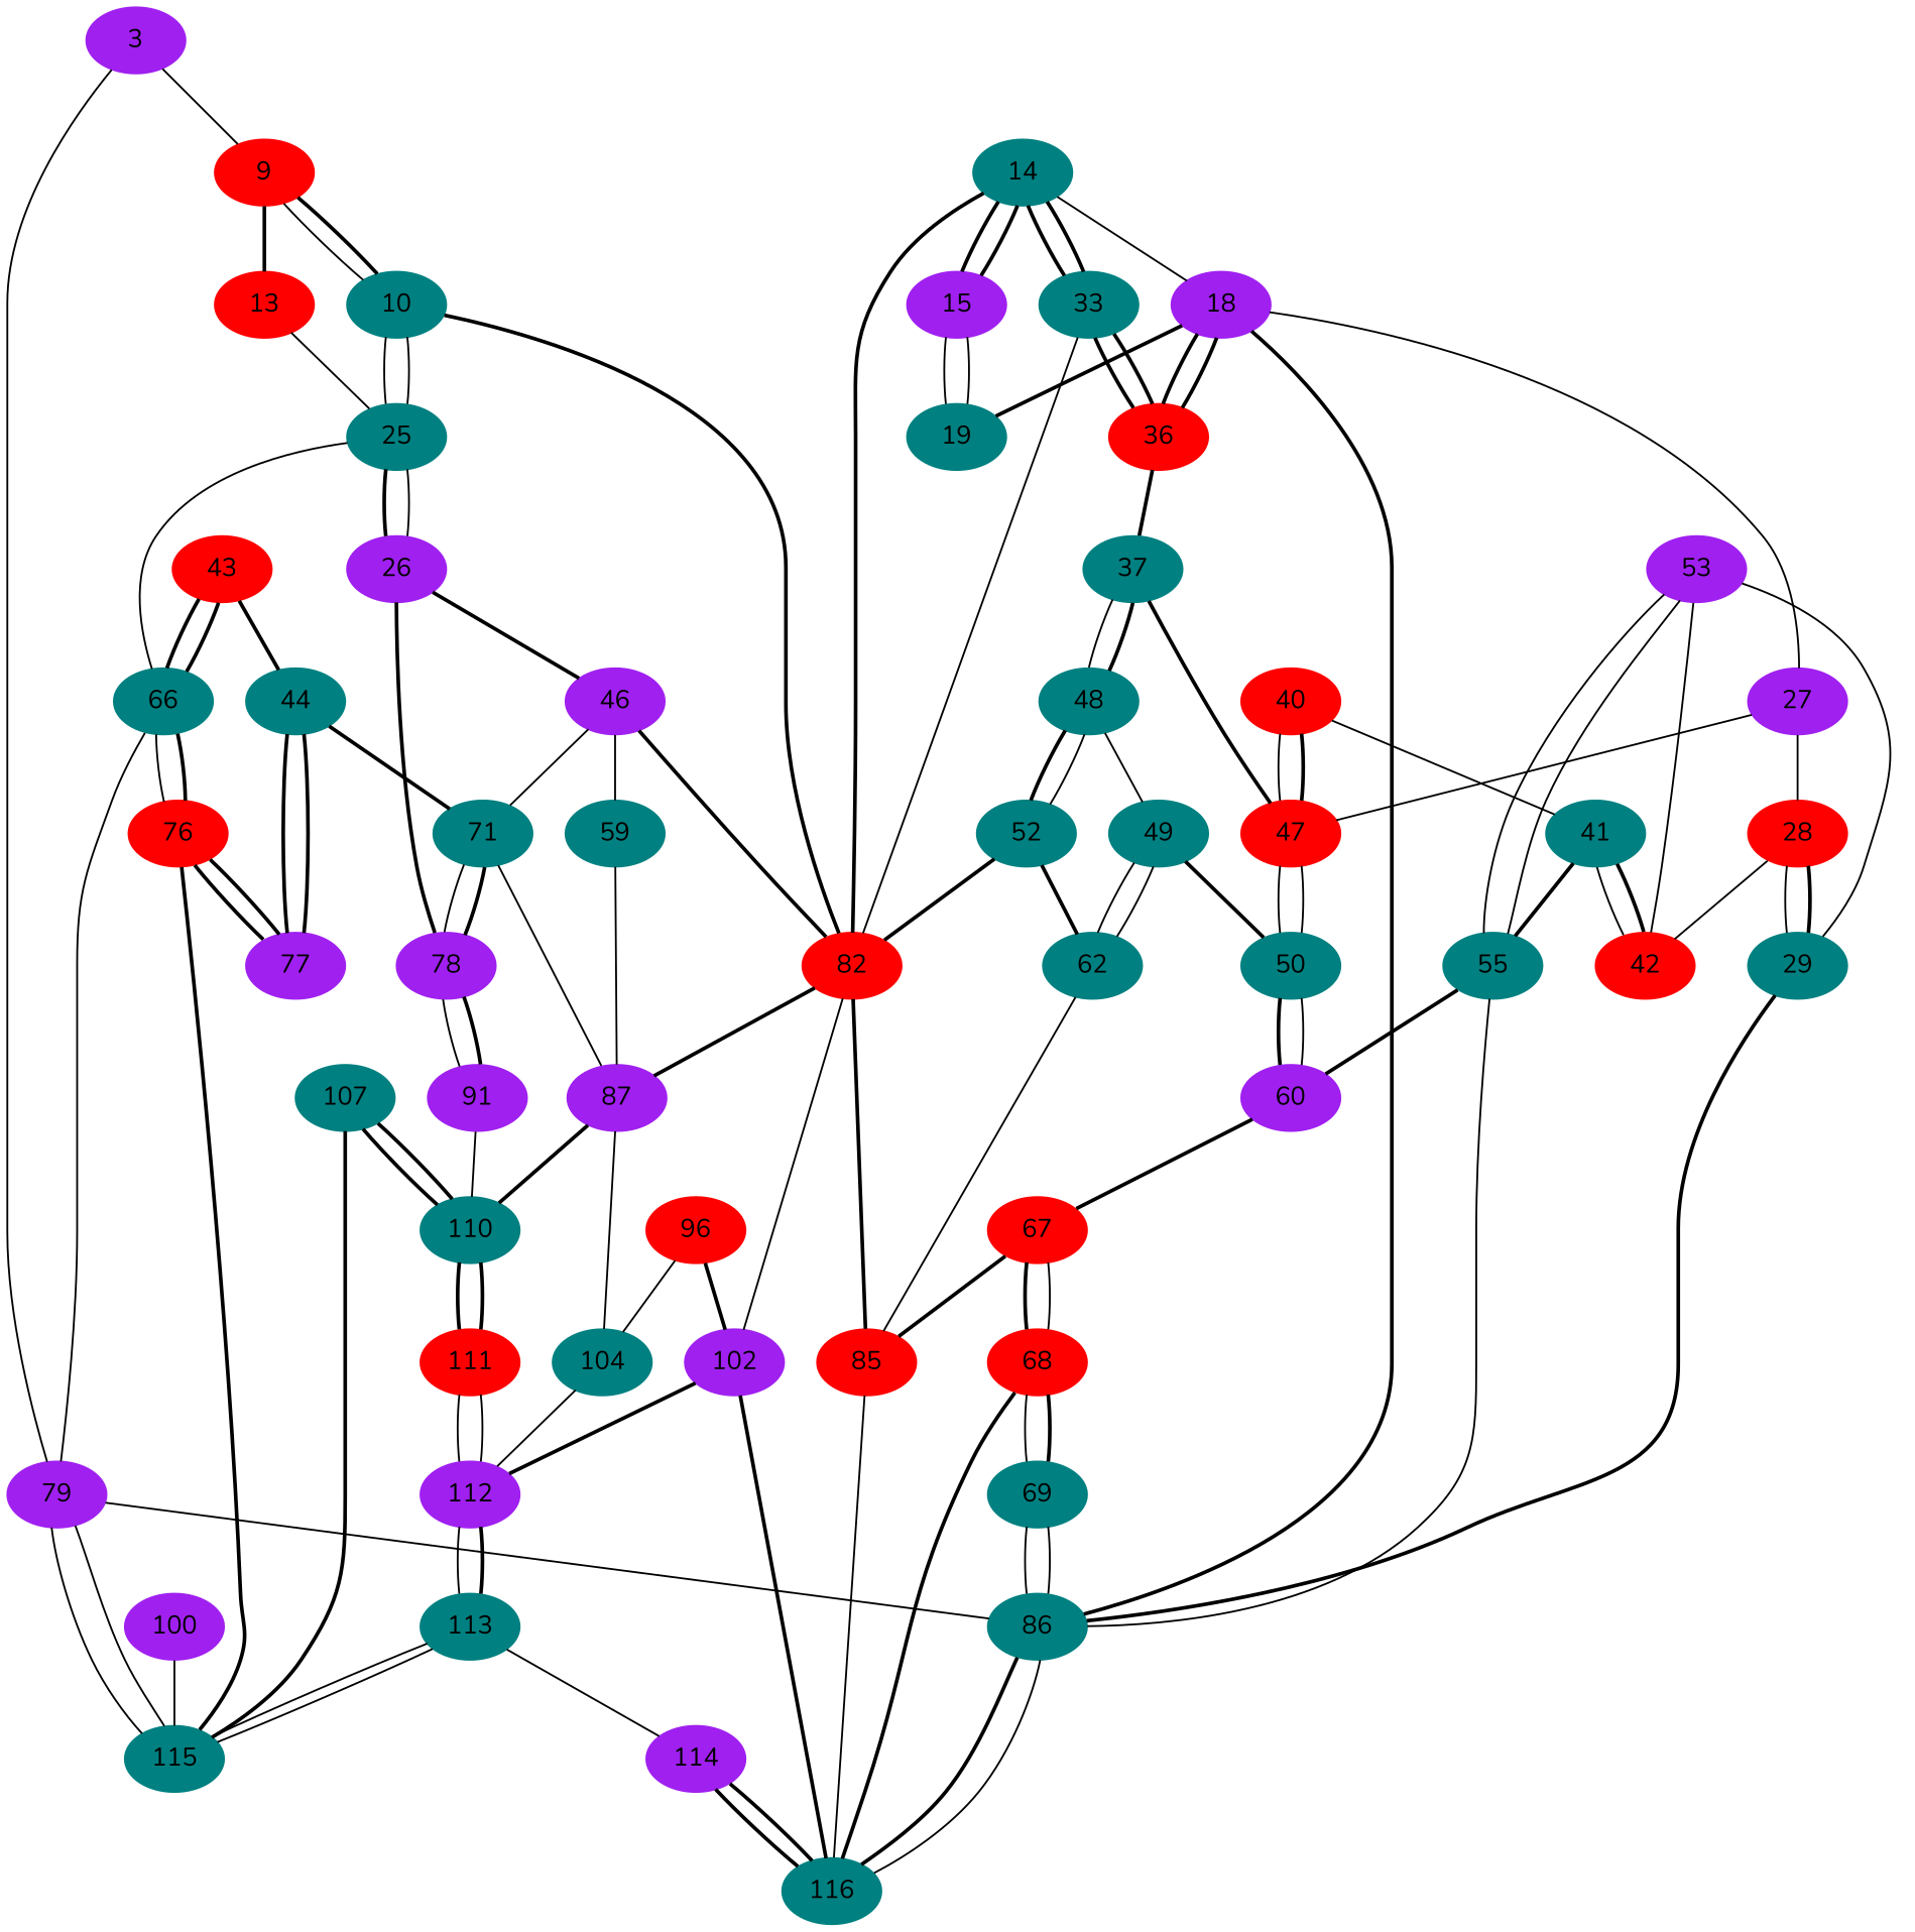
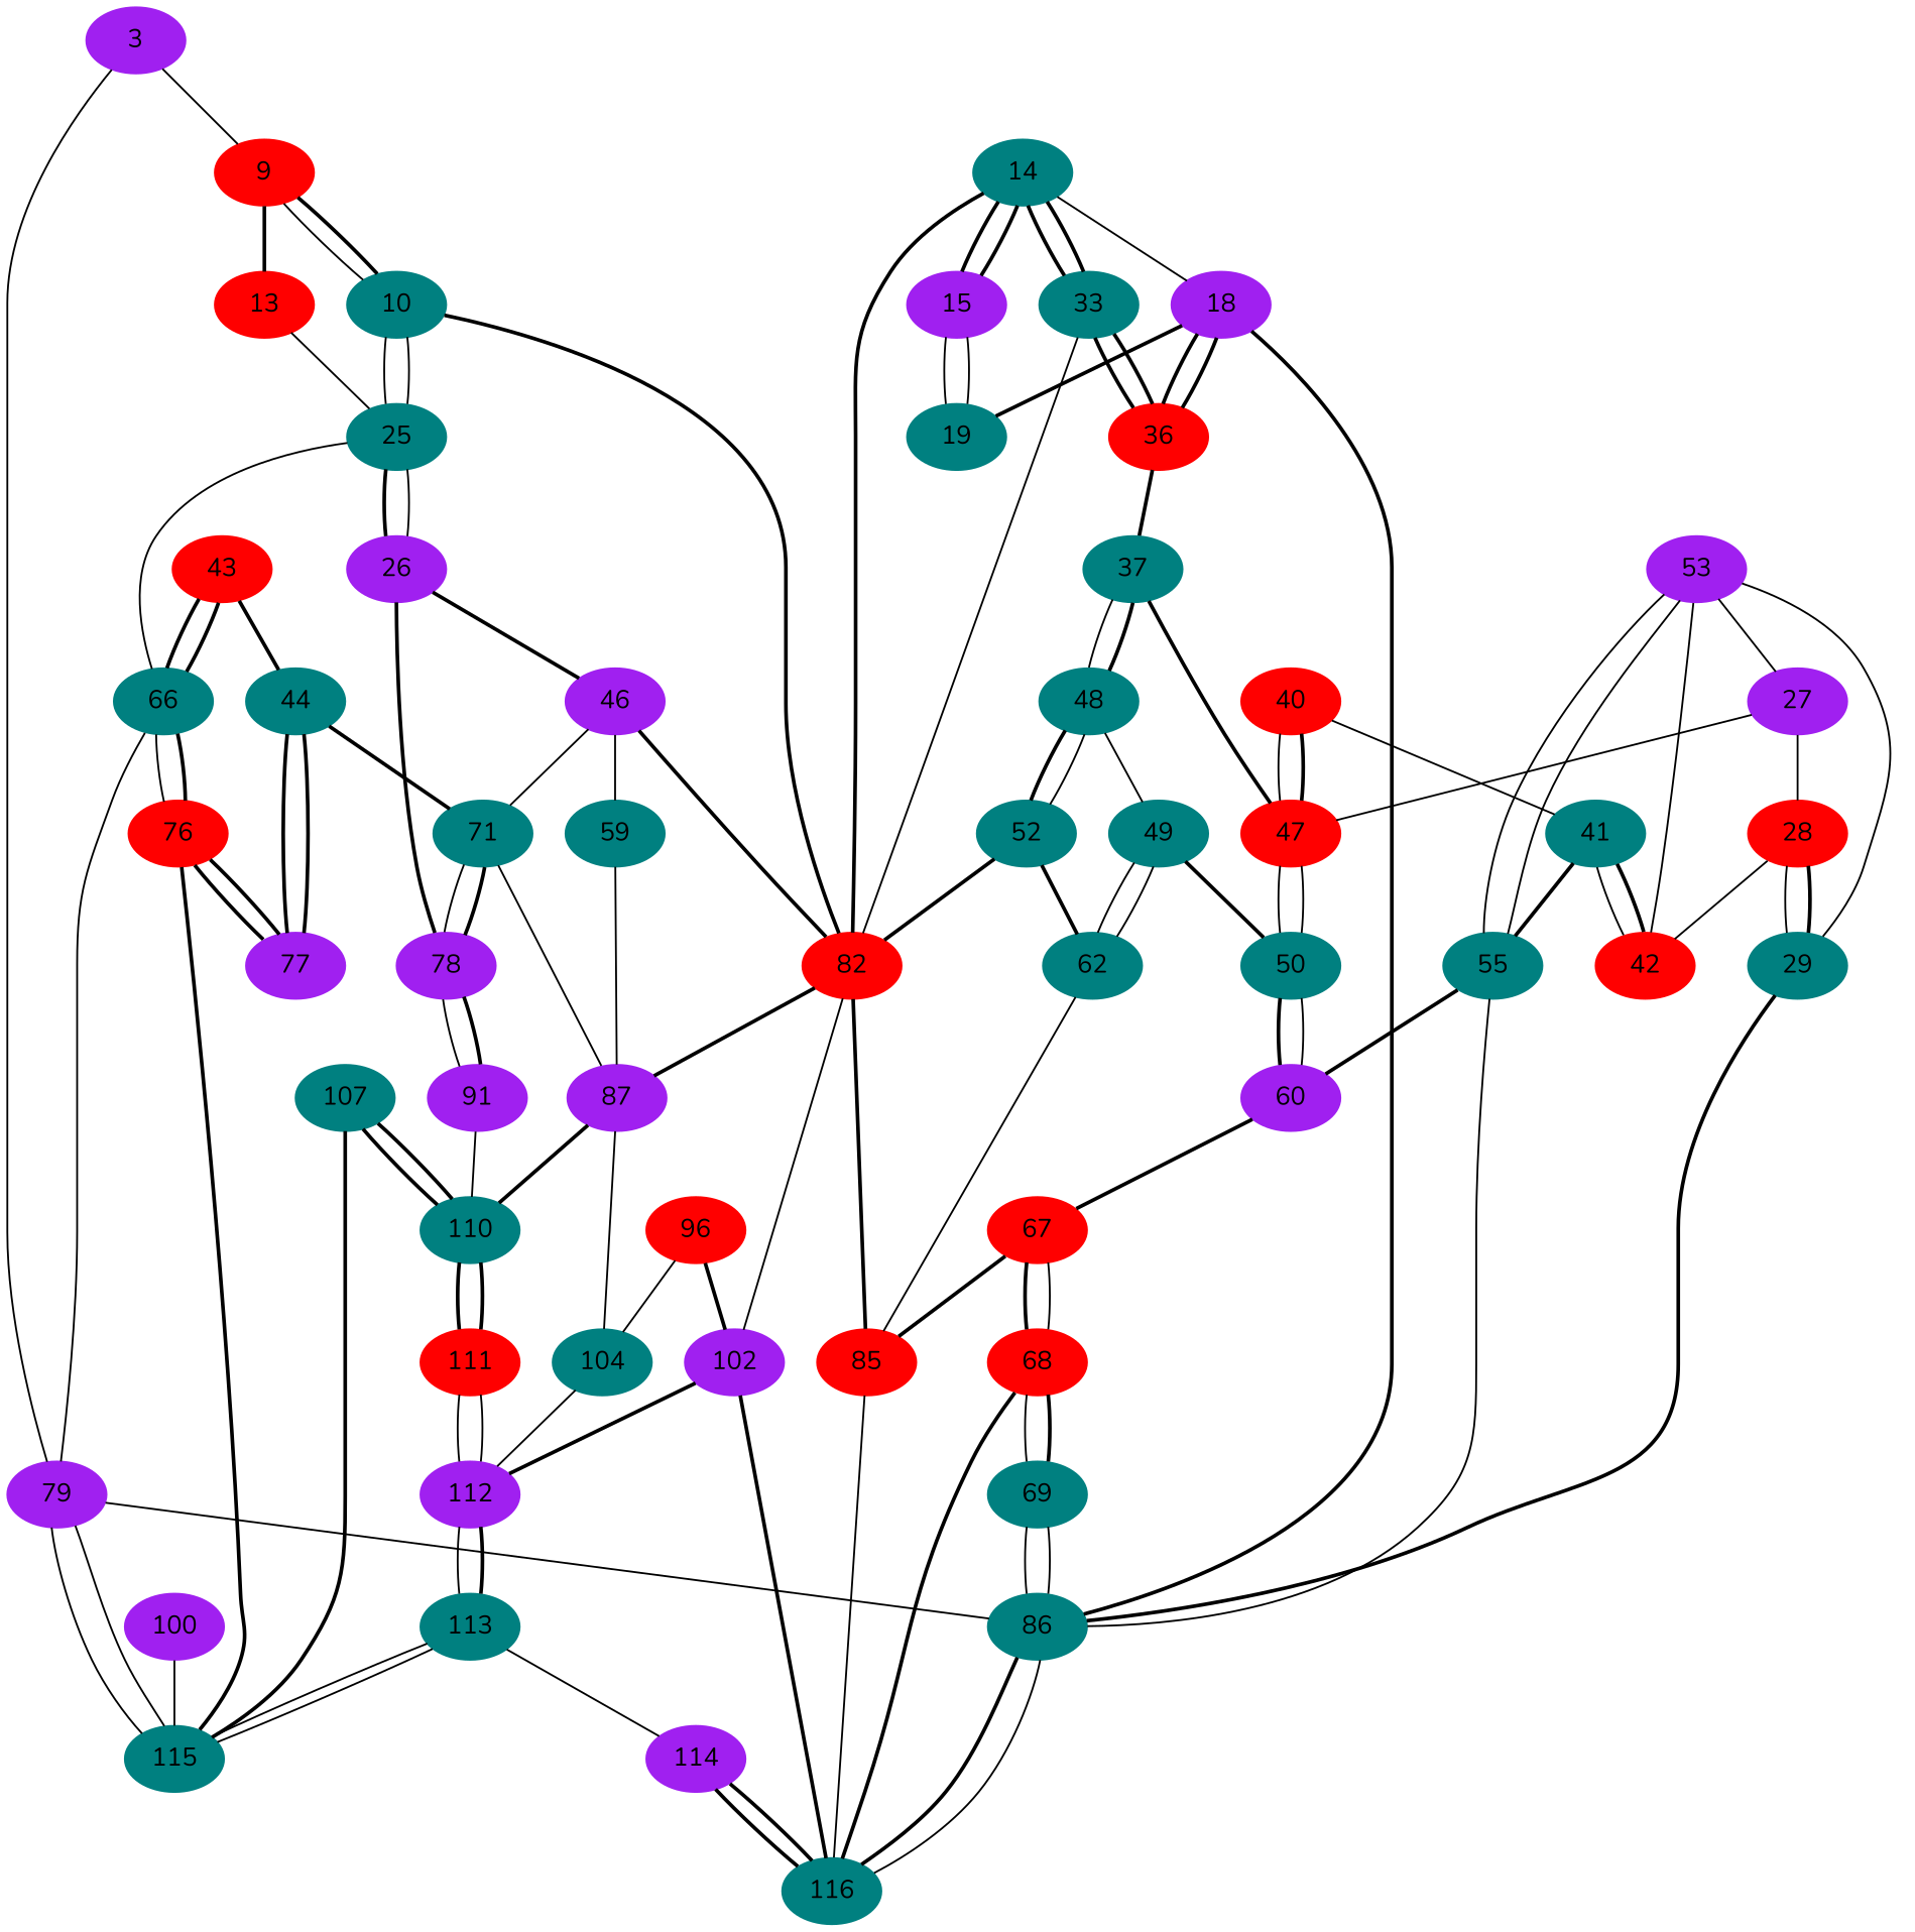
  graph {
    fontname=Nunito
    node [color=teal fontname=Nunito style=filled]
    edge [fontname=Nunito style=bold]
    3 [color=purple]
    9 [color=red super="+1+2"]
    79 [color=purple super="+4"]
    10
    13 [color=red]
    86 [super="+5+61"]
    115 [super="+106+105"]
    25 [super="+20+24"]
    82 [color=red super="+75"]
    26 [color=purple]
    66 [super="+22+23"]
    87 [color=purple super="+72+73+70+57"]
    85 [color=red super="+84+64"]
    102 [color=purple super="+97+94+90"]
    14 [super="+12"]
    15 [color=purple]
    18 [color=purple super="+17"]
    33
    19 [super="+16"]
    27 [color=purple]
    36 [color=red]
    28 [color=red]
    47 [color=red super="+38+39"]
    37
    116 [super="+101+99+103"]
    46 [color=purple super="+35"]
    78 [color=purple]
    76 [color=red]
    71 [super="+45"]
    59 [super="+56"]
    29
    42 [color=red]
    50
    53 [color=purple]
    55 [super="+54"]
    48
    49
    52
    40 [color=red]
    41
    60 [color=purple]
    43 [color=red]
    44
    77 [color=purple]
    62
    67 [color=red super="+65"]
    104 [super="+88"]
    110 [super="+93+92"]
    68 [color=red]
    69
    91 [color=purple]
    112 [color=purple super="+109+108"]
    111 [color=red]
    100 [color=purple]
    96 [color=red super="+89"]
    113
    107
    114 [color=purple]
    3 -- 9 [style=solid]
    3 -- 79 [style=solid]
    9 -- 10 [style=solid]
    9 -- 10
    9 -- 13 [weight=2]
    79 -- 86 [style=solid weight=2]
    79 -- 115 [style=solid weight=2]
    79 -- 115 [style=solid]
    10 -- 25 [style=solid]
    10 -- 25 [style=solid]
    10 -- 82
    13 -- 25 [style=solid]
    86 -- 116
    86 -- 116 [style=solid]
    25 -- 26 [weight=2]
    25 -- 26 [style=solid]
    25 -- 66 [style=solid]
    82 -- 87 [weight=2]
    82 -- 85 [weight=2]
    82 -- 102 [style=solid]
    26 -- 46
    26 -- 78
    66 -- 79 [style=solid]
    66 -- 76 [style=solid]
    66 -- 76
    87 -- 104 [style=solid]
    87 -- 110
    85 -- 116 [style=solid weight=2]
    102 -- 116 [weight=2]
    102 -- 112
    14 -- 82
    14 -- 15
    14 -- 15
    14 -- 18 [style=solid]
    14 -- 33
    14 -- 33
    15 -- 19 [style=solid weight=2]
    15 -- 19 [style=solid]
    18 -- 86
    18 -- 19 [weight=2]
-   18 -- 27 [style=solid]
+   53 -- 27 [style=solid]
    18 -- 36
    18 -- 36
    33 -- 82 [style=solid]
    33 -- 36
    33 -- 36
    27 -- 28 [style=solid]
    27 -- 47 [style=solid]
    36 -- 37
    28 -- 29 [style=solid]
    28 -- 29
    28 -- 42 [style=solid]
    47 -- 50 [style=solid]
    47 -- 50 [style=solid]
    37 -- 47
    37 -- 48 [style=solid]
    37 -- 48
    46 -- 82
    46 -- 71 [style=solid]
    46 -- 59 [style=solid weight=2]
    78 -- 91 [style=solid]
    78 -- 91
    76 -- 115
    76 -- 77
    76 -- 77
    71 -- 87 [style=solid]
    71 -- 78 [style=solid]
    71 -- 78
    59 -- 87 [style=solid weight=2]
    29 -- 86
    29 -- 53 [style=solid]
    42 -- 53 [style=solid]
    50 -- 60
    50 -- 60 [style=solid]
    53 -- 55 [style=solid]
    53 -- 55 [style=solid]
    55 -- 86 [style=solid]
    55 -- 60
    48 -- 49 [style=solid]
    48 -- 52
    48 -- 52 [style=solid]
    49 -- 50
    49 -- 62 [style=solid]
    49 -- 62 [style=solid]
    52 -- 82
    52 -- 62
    40 -- 47 [style=solid weight=2]
    40 -- 47
    40 -- 41 [style=solid]
    41 -- 42 [style=solid]
    41 -- 42
    41 -- 55
    60 -- 67
    43 -- 66 [weight=2]
    43 -- 66
    43 -- 44
    44 -- 71
    44 -- 77
    44 -- 77
    62 -- 85 [style=solid]
    67 -- 85 [weight=2]
    67 -- 68
    67 -- 68 [style=solid]
    104 -- 112 [style=solid]
    110 -- 111
    110 -- 111
    68 -- 116
    68 -- 69 [style=solid]
    68 -- 69
    69 -- 86 [style=solid weight=2]
    69 -- 86 [style=solid]
    91 -- 110 [style=solid]
    112 -- 113 [style=solid]
    112 -- 113
    111 -- 112 [style=solid weight=2]
    111 -- 112 [style=solid]
    100 -- 115 [style=solid weight=2]
    96 -- 102 [weight=2]
    96 -- 104 [style=solid weight=2]
    113 -- 115 [style=solid]
    113 -- 115 [style=solid]
    113 -- 114 [style=solid]
    107 -- 115
    107 -- 110 [weight=2]
    107 -- 110
    114 -- 116 [weight=2]
    114 -- 116
  }
